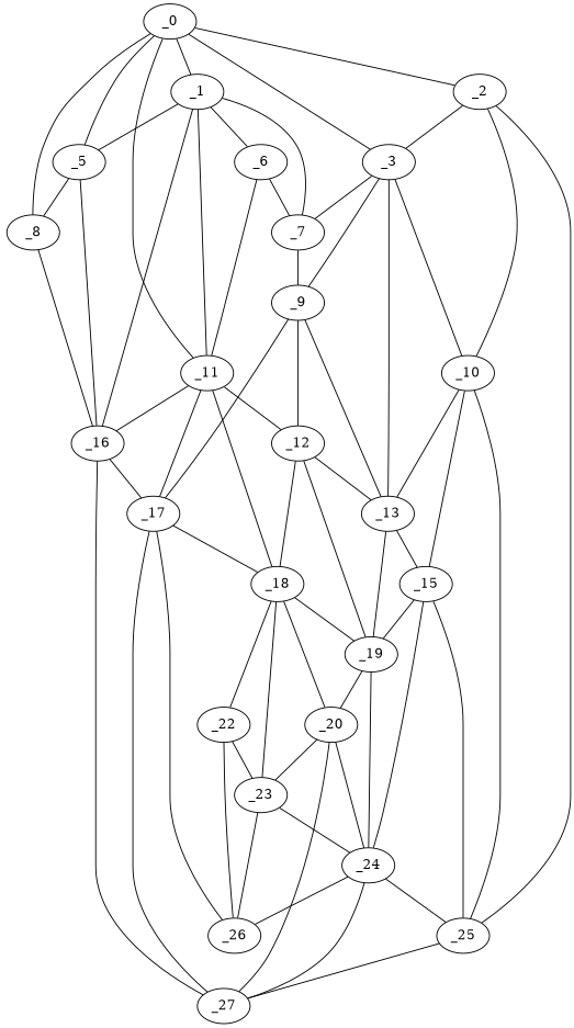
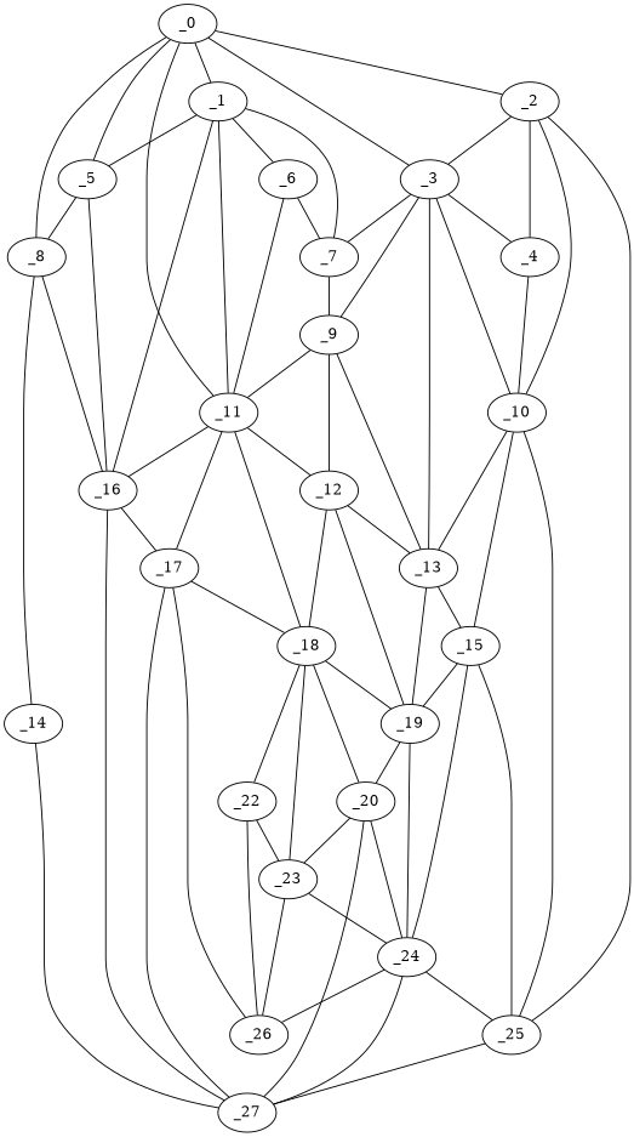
  graph {
    node [x=82 y=80]
    edge [valence=2]
    _0 [x=39 y=40]
    _1 [x=42 y=51]
    _2 [x=42 y=121]
    _3 [x=44 y=98]
    _5 [x=45 y=33]
    _8 [x=50 y=7]
    _11 [x=57 y=67]
    _7 [x=45]
    _6 [x=45 y=70]
    _16 [y=33]
+   _4 [x=44 y=111]
    _10 [x=56 y=111]
    _25 [x=87 y=117]
    _9 [x=55 y=82]
    _13 [x=59 y=97]
+   _14 [x=79 y=7]
    _12 [x=59 y=82]
    _17 [y=59]
    _18
    _27 [x=89 y=40]
    _15 [x=81 y=109]
    _19 [y=94]
    _26 [x=88 y=55]
    _22 [x=87 y=74]
    _20 [x=86 y=94]
    _23 [x=87]
    _24 [x=87 y=101]
    _0 -- _1
    _0 -- _2 [valence=1]
    _0 -- _3
    _0 -- _5 [valence=1]
    _0 -- _8 [valence=1]
    _0 -- _11
    _1 -- _5
    _1 -- _11
    _1 -- _7
    _1 -- _6
    _1 -- _16
    _2 -- _3
+   _2 -- _4 [valence=1]
    _2 -- _10
    _2 -- _25 [valence=1]
    _3 -- _7
+   _3 -- _4
    _3 -- _10
    _3 -- _9
    _3 -- _13 [valence=1]
    _5 -- _8 [valence=1]
    _5 -- _16
    _8 -- _16
+   _8 -- _14 [valence=1]
    _11 -- _16
    _11 -- _12
    _11 -- _17
    _11 -- _18 [valence=1]
    _7 -- _9 [valence=1]
    _6 -- _11
    _6 -- _7
    _16 -- _17 [valence=1]
    _16 -- _27
+   _4 -- _10
    _10 -- _25
    _10 -- _13
    _10 -- _15
    _25 -- _27 [valence=1]
-   _9 -- _17
+   _9 -- _11
    _9 -- _13
    _9 -- _12 [valence=1]
    _13 -- _15
    _13 -- _19
+   _14 -- _27 [valence=1]
    _12 -- _13 [valence=1]
    _12 -- _18
    _12 -- _19 [valence=1]
    _17 -- _18 [valence=1]
    _17 -- _27 [valence=1]
    _17 -- _26 [valence=1]
    _18 -- _19
    _18 -- _22
    _18 -- _20
    _18 -- _23 [valence=1]
    _15 -- _25 [valence=1]
    _15 -- _19
    _15 -- _24
    _19 -- _20 [valence=1]
    _19 -- _24
    _22 -- _26
    _22 -- _23
    _20 -- _27 [valence=1]
    _20 -- _23 [valence=1]
    _20 -- _24
    _23 -- _26 [valence=1]
    _23 -- _24
    _24 -- _25
    _24 -- _27
    _24 -- _26
  }
